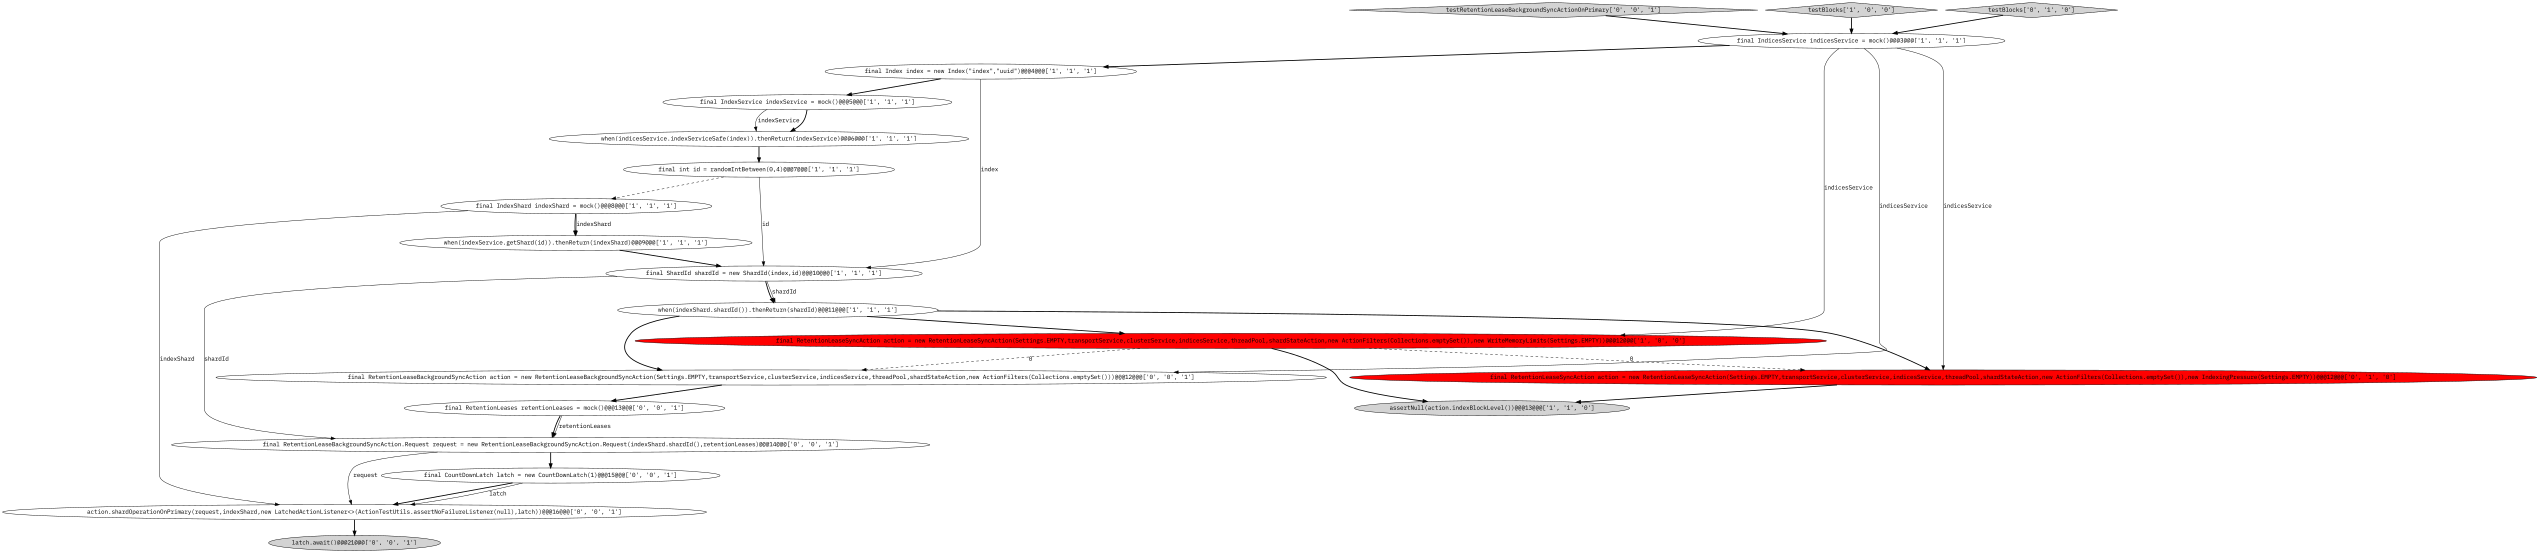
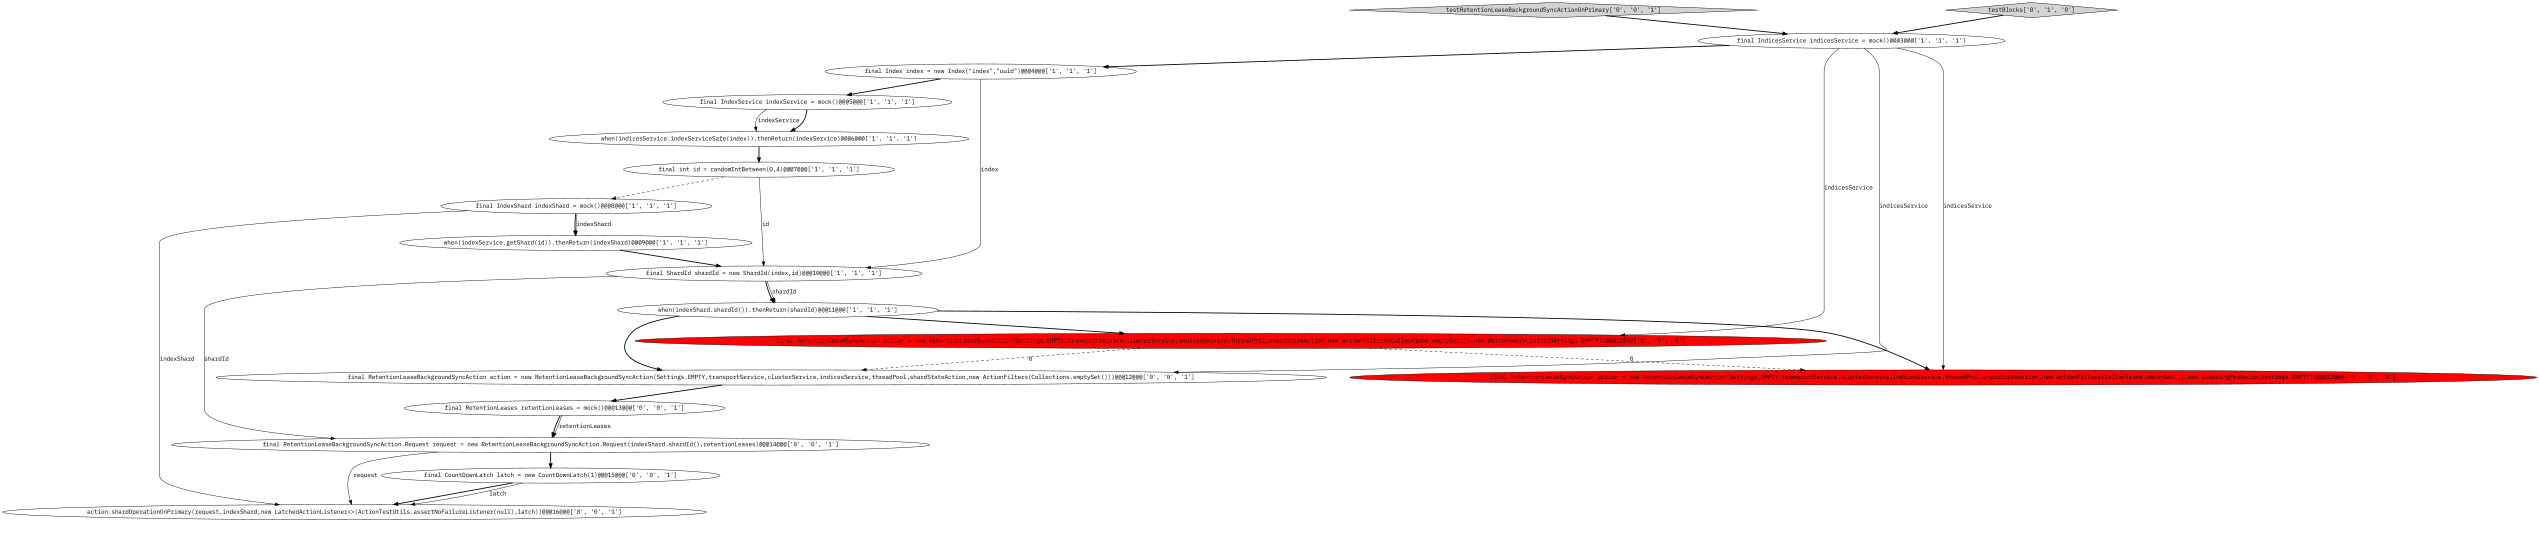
  digraph {
    fontname="IBM Plex Mono"
    node [fillcolor=white fontname="IBM Plex Mono" shape=ellipse style=filled]
    edge [fontname="IBM Plex Mono" style=bold]
    n1 [label="final CountDownLatch latch = new CountDownLatch(1)@@@15@@@['0', '0', '1']"]
    n2 [label="action.shardOperationOnPrimary(request,indexShard,new LatchedActionListener<>(ActionTestUtils.assertNoFailureListener(null),latch))@@@16@@@['0', '0', '1']"]
-   n3 [fillcolor=lightgray label="latch.await()@@@21@@@['0', '0', '1']"]
    n4 [label="final RetentionLeaseBackgroundSyncAction action = new RetentionLeaseBackgroundSyncAction(Settings.EMPTY,transportService,clusterService,indicesService,threadPool,shardStateAction,new ActionFilters(Collections.emptySet()))@@@12@@@['0', '0', '1']"]
    n5 [label="final RetentionLeases retentionLeases = mock()@@@13@@@['0', '0', '1']"]
    n6 [label="final RetentionLeaseBackgroundSyncAction.Request request = new RetentionLeaseBackgroundSyncAction.Request(indexShard.shardId(),retentionLeases)@@@14@@@['0', '0', '1']"]
    n7 [fillcolor=red label="final RetentionLeaseSyncAction action = new RetentionLeaseSyncAction(Settings.EMPTY,transportService,clusterService,indicesService,threadPool,shardStateAction,new ActionFilters(Collections.emptySet()),new IndexingPressure(Settings.EMPTY))@@@12@@@['0', '1', '0']"]
-   n8 [fillcolor=lightgray label="assertNull(action.indexBlockLevel())@@@13@@@['1', '1', '0']"]
    n9 [label="final ShardId shardId = new ShardId(index,id)@@@10@@@['1', '1', '1']"]
    n10 [label="when(indexShard.shardId()).thenReturn(shardId)@@@11@@@['1', '1', '1']"]
    n11 [fillcolor=red label="final RetentionLeaseSyncAction action = new RetentionLeaseSyncAction(Settings.EMPTY,transportService,clusterService,indicesService,threadPool,shardStateAction,new ActionFilters(Collections.emptySet()),new WriteMemoryLimits(Settings.EMPTY))@@@12@@@['1', '0', '0']"]
    n12 [label="final Index index = new Index(\"index\",\"uuid\")@@@4@@@['1', '1', '1']"]
    n13 [label="final IndexService indexService = mock()@@@5@@@['1', '1', '1']"]
    n14 [label="when(indicesService.indexServiceSafe(index)).thenReturn(indexService)@@@6@@@['1', '1', '1']"]
    n15 [label="final int id = randomIntBetween(0,4)@@@7@@@['1', '1', '1']"]
    n16 [label="when(indexService.getShard(id)).thenReturn(indexShard)@@@9@@@['1', '1', '1']"]
    n17 [fillcolor=lightgray label="testRetentionLeaseBackgroundSyncActionOnPrimary['0', '0', '1']" shape=diamond]
    n18 [label="final IndicesService indicesService = mock()@@@3@@@['1', '1', '1']"]
-   n19 [fillcolor=lightgray label="testBlocks['1', '0', '0']" shape=diamond]
    n20 [fillcolor=lightgray label="testBlocks['0', '1', '0']" shape=diamond]
    n21 [label="final IndexShard indexShard = mock()@@@8@@@['1', '1', '1']"]
    n1 -> n2
    n1 -> n2 [label=latch style=solid]
-   n2 -> n3
    n4 -> n5
    n5 -> n6
    n5 -> n6 [label=retentionLeases style=solid]
    n6 -> n1
    n6 -> n2 [label=request style=solid]
-   n7 -> n8
    n9 -> n6 [label=shardId style=solid]
    n9 -> n10
    n9 -> n10 [label=shardId style=solid]
    n10 -> n4
    n10 -> n7
    n10 -> n11
    n11 -> n4 [label=0 style=dashed]
    n11 -> n7 [label=0 style=dashed]
-   n11 -> n8
    n12 -> n9 [label=index style=solid]
    n12 -> n13
    n13 -> n14
    n13 -> n14 [label=indexService style=solid]
    n14 -> n15
    n15 -> n9 [label=id style=solid]
    n15 -> n21 [style=dashed]
    n16 -> n9
    n17 -> n18
    n18 -> n4 [label=indicesService style=solid]
    n18 -> n7 [label=indicesService style=solid]
    n18 -> n11 [label=indicesService style=solid]
    n18 -> n12
-   n19 -> n18
    n20 -> n18
    n21 -> n2 [label=indexShard style=solid]
    n21 -> n16 [label=indexShard style=solid]
    n21 -> n16
  }
